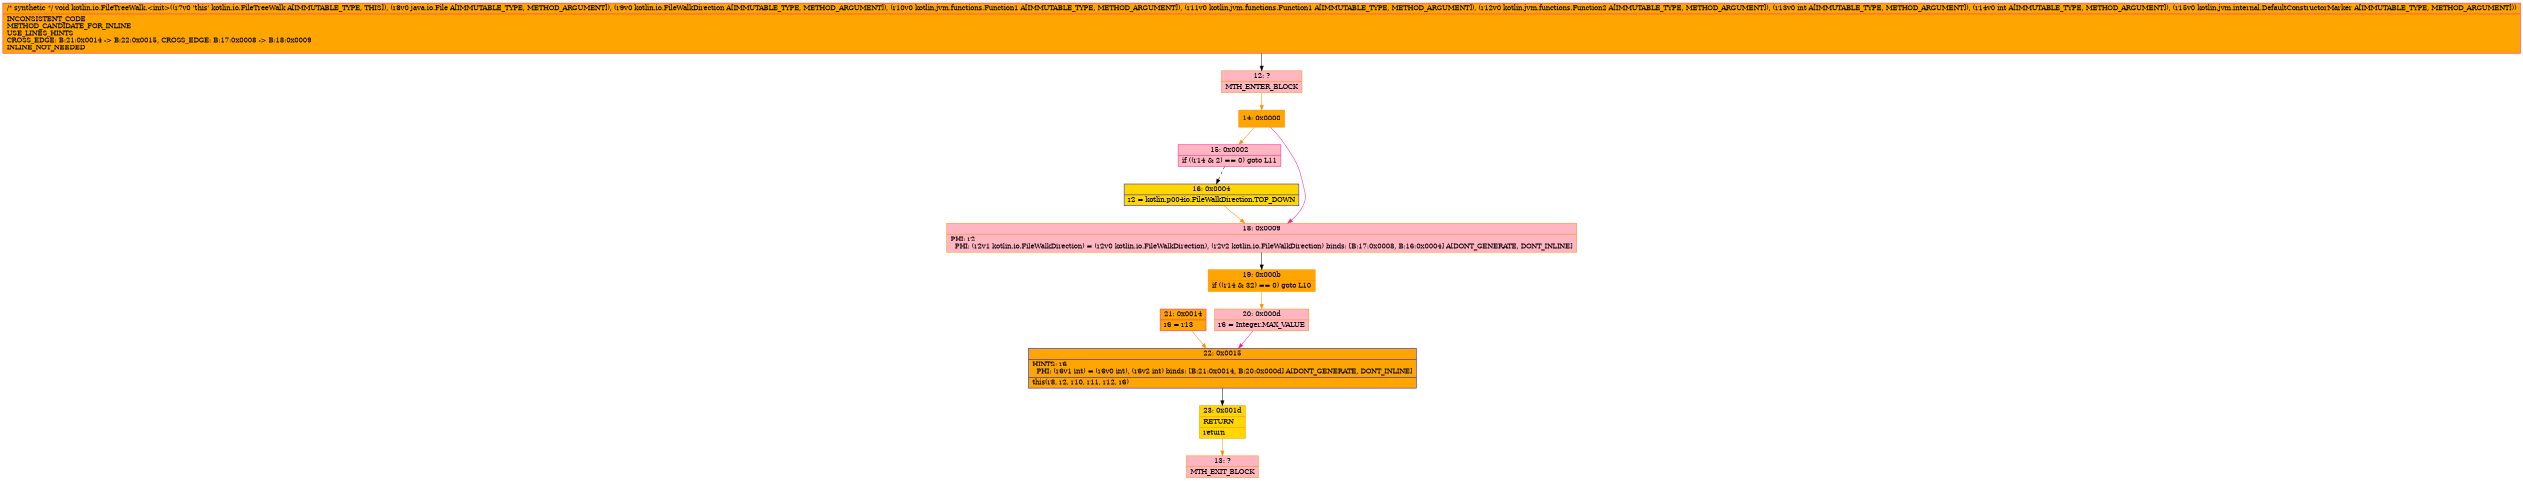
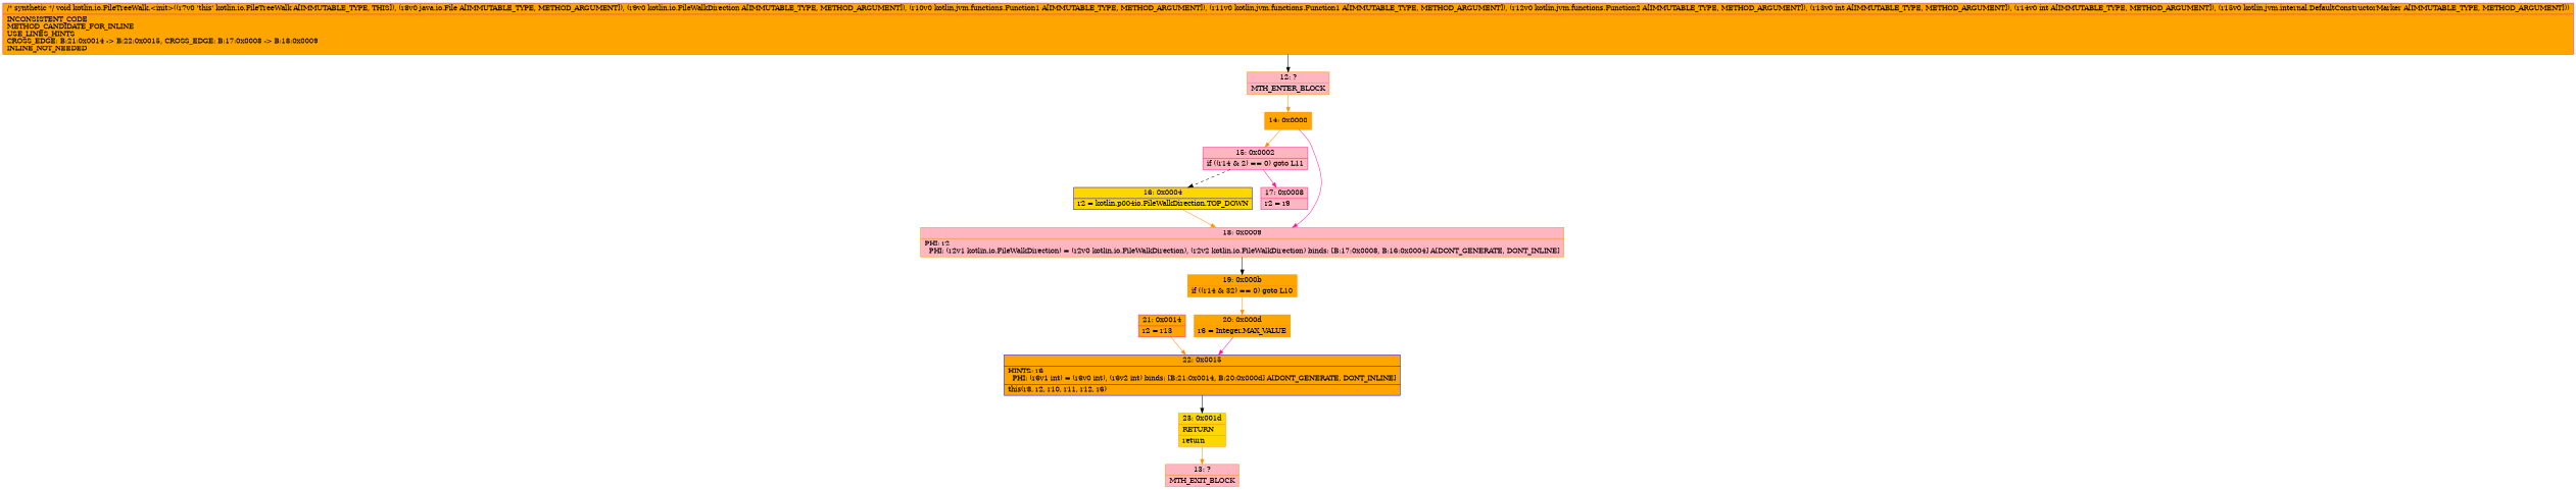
  digraph {
    node [color=darkorange fillcolor=orange shape=record style=filled]
    edge [color=darkorange]
    n1 [fillcolor=lightpink label="{12\:\ ?|MTH_ENTER_BLOCK\l}"]
    n2 [label="{14\:\ 0x0000}"]
    n3 [color=deeppink fillcolor=lightpink label="{15\:\ 0x0002|if ((r14 & 2) == 0) goto L11\l}"]
    n4 [fillcolor=lightpink label="{18\:\ 0x0009|PHI: r2 \l  PHI: (r2v1 kotlin.io.FileWalkDirection) = (r2v0 kotlin.io.FileWalkDirection), (r2v2 kotlin.io.FileWalkDirection) binds: [B:17:0x0008, B:16:0x0004] A[DONT_GENERATE, DONT_INLINE]\l}"]
    n5 [color=blue fillcolor=gold label="{16\:\ 0x0004|r2 = kotlin.p004io.FileWalkDirection.TOP_DOWN\l}"]
+   n6 [color=deeppink fillcolor=lightpink label="{17\:\ 0x0008|r2 = r9\l}"]
    n7 [label="{19\:\ 0x000b|if ((r14 & 32) == 0) goto L10\l}"]
-   n8 [fillcolor=lightpink label="{20\:\ 0x000d|r6 = Integer.MAX_VALUE\l}"]
+   n8 [label="{20\:\ 0x000d|r6 = Integer.MAX_VALUE\l}"]
    n9 [color=blue label="{22\:\ 0x0015|HINTS: r6 \l  PHI: (r6v1 int) = (r6v0 int), (r6v2 int) binds: [B:21:0x0014, B:20:0x000d] A[DONT_GENERATE, DONT_INLINE]\l|this(r8, r2, r10, r11, r12, r6)\l}"]
-   n10 [color=deeppink label="{21\:\ 0x0014|r6 = r13\l}"]
+   n10 [color=deeppink label="{21\:\ 0x0014|r2 = r13\l}"]
    n11 [fillcolor=gold label="{23\:\ 0x001d|RETURN\l|return\l}"]
    n12 [fillcolor=lightpink label="{13\:\ ?|MTH_EXIT_BLOCK\l}"]
    n13 [color=deeppink label="{\/* synthetic *\/ void kotlin.io.FileTreeWalk.\<init\>((r7v0 'this' kotlin.io.FileTreeWalk A[IMMUTABLE_TYPE, THIS]), (r8v0 java.io.File A[IMMUTABLE_TYPE, METHOD_ARGUMENT]), (r9v0 kotlin.io.FileWalkDirection A[IMMUTABLE_TYPE, METHOD_ARGUMENT]), (r10v0 kotlin.jvm.functions.Function1 A[IMMUTABLE_TYPE, METHOD_ARGUMENT]), (r11v0 kotlin.jvm.functions.Function1 A[IMMUTABLE_TYPE, METHOD_ARGUMENT]), (r12v0 kotlin.jvm.functions.Function2 A[IMMUTABLE_TYPE, METHOD_ARGUMENT]), (r13v0 int A[IMMUTABLE_TYPE, METHOD_ARGUMENT]), (r14v0 int A[IMMUTABLE_TYPE, METHOD_ARGUMENT]), (r15v0 kotlin.jvm.internal.DefaultConstructorMarker A[IMMUTABLE_TYPE, METHOD_ARGUMENT]))  | INCONSISTENT_CODE\lMETHOD_CANDIDATE_FOR_INLINE\lUSE_LINES_HINTS\lCROSS_EDGE: B:21:0x0014 \-\> B:22:0x0015, CROSS_EDGE: B:17:0x0008 \-\> B:18:0x0009\lINLINE_NOT_NEEDED\l}"]
    n1 -> n2
    n2 -> n3
    n2 -> n4 [color=deeppink]
    n3 -> n5 [color=black style=dashed]
+   n3 -> n6 [color=deeppink]
    n4 -> n7 [color=black]
    n5 -> n4
    n7 -> n8 [style=solid]
    n8 -> n9 [color=deeppink]
    n9 -> n11 [color=black]
    n10 -> n9
    n11 -> n12
    n13 -> n1 [color=black]
  }
